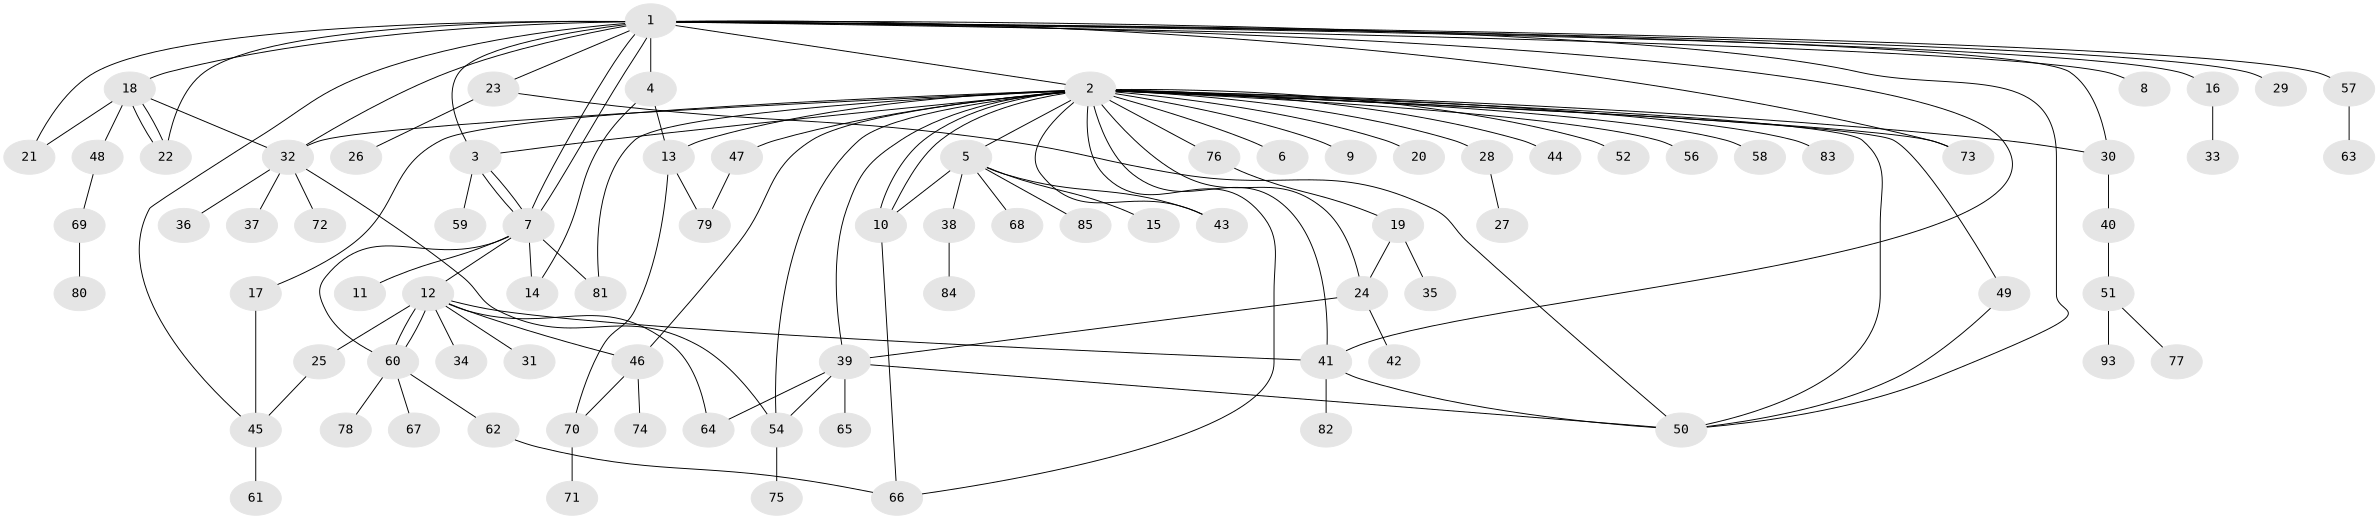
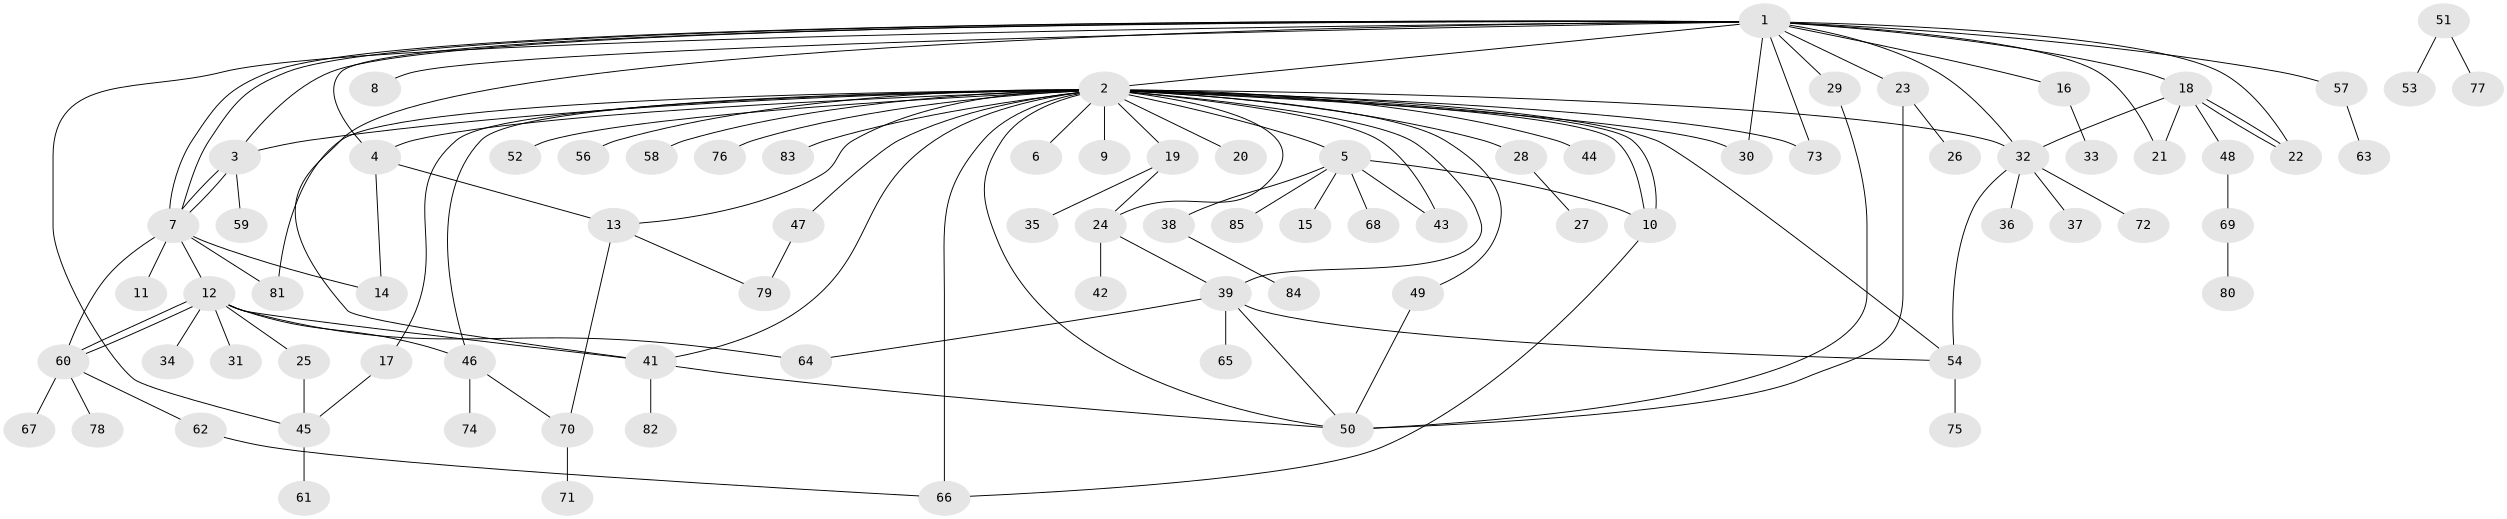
  graph {
    fontname="DejaVu Sans Mono"
    node [color=gray90 fontname="DejaVu Sans Mono" style=filled]
    edge [fontname="DejaVu Sans Mono"]
    1
    2
    3
    4
    7
    8
    16
    18
    21
    22
    23
    29
    30
    32
    41
    45
    50
    57
    73
    5
    6
    9
    10
    13
    17
    19
    20
    24
    28
    39
    43
    44
    46
    47
    49
    52
    54
    56
    58
    66
    76
    81
    83
    59
    14
    11
    12
    60
    33
    48
    26
-   40
    36
    37
    72
    82
    61
    63
    15
    38
    68
    85
    70
    79
    35
    42
    27
    64
    65
    74
    75
    84
    25
    31
    34
    62
    67
    78
    71
    69
    51
-   53 [label=93]
+   53
    77
    80
    1 -- 2
    1 -- 3
    1 -- 4
    1 -- 7
    1 -- 7
    1 -- 8
    1 -- 16
    1 -- 18
    1 -- 21
    1 -- 22
    1 -- 23
    1 -- 29
    1 -- 30
    1 -- 32
    1 -- 41
    1 -- 45
-   1 -- 50
+   29 -- 50
    1 -- 57
    1 -- 73
    2 -- 3
+   2 -- 4
    2 -- 30
    2 -- 32
    2 -- 41
    2 -- 50
    2 -- 73
    2 -- 5
    2 -- 6
    2 -- 9
    2 -- 10
    2 -- 10
    2 -- 13
    2 -- 17
-   76 -- 19
+   2 -- 19
    2 -- 20
    2 -- 24
    2 -- 28
    2 -- 39
    2 -- 43
    2 -- 44
    2 -- 46
    2 -- 47
    2 -- 49
    2 -- 52
    2 -- 54
    2 -- 56
    2 -- 58
    2 -- 66
    2 -- 76
    2 -- 81
    2 -- 83
    3 -- 7
    3 -- 7
    3 -- 59
    4 -- 13
    4 -- 14
    7 -- 81
    7 -- 14
    7 -- 11
    7 -- 12
    7 -- 60
    16 -- 33
    18 -- 21
    18 -- 22
    18 -- 22
    18 -- 32
    18 -- 48
    23 -- 50
    23 -- 26
-   30 -- 40
    32 -- 54
    32 -- 36
    32 -- 37
    32 -- 72
    41 -- 50
    41 -- 82
    45 -- 61
    57 -- 63
    5 -- 10
    5 -- 43
    5 -- 15
    5 -- 38
    5 -- 68
    5 -- 85
    10 -- 66
    13 -- 70
    13 -- 79
    17 -- 45
    19 -- 24
    19 -- 35
    24 -- 39
    24 -- 42
    28 -- 27
    39 -- 50
    39 -- 54
    39 -- 64
    39 -- 65
    46 -- 70
    46 -- 74
    47 -- 79
    49 -- 50
    54 -- 75
    12 -- 41
    12 -- 46
    12 -- 60
    12 -- 60
    12 -- 64
    12 -- 25
    12 -- 31
    12 -- 34
    60 -- 62
    60 -- 67
    60 -- 78
    48 -- 69
-   40 -- 51
    38 -- 84
    70 -- 71
    25 -- 45
    62 -- 66
    69 -- 80
    51 -- 53
    51 -- 77
  }
